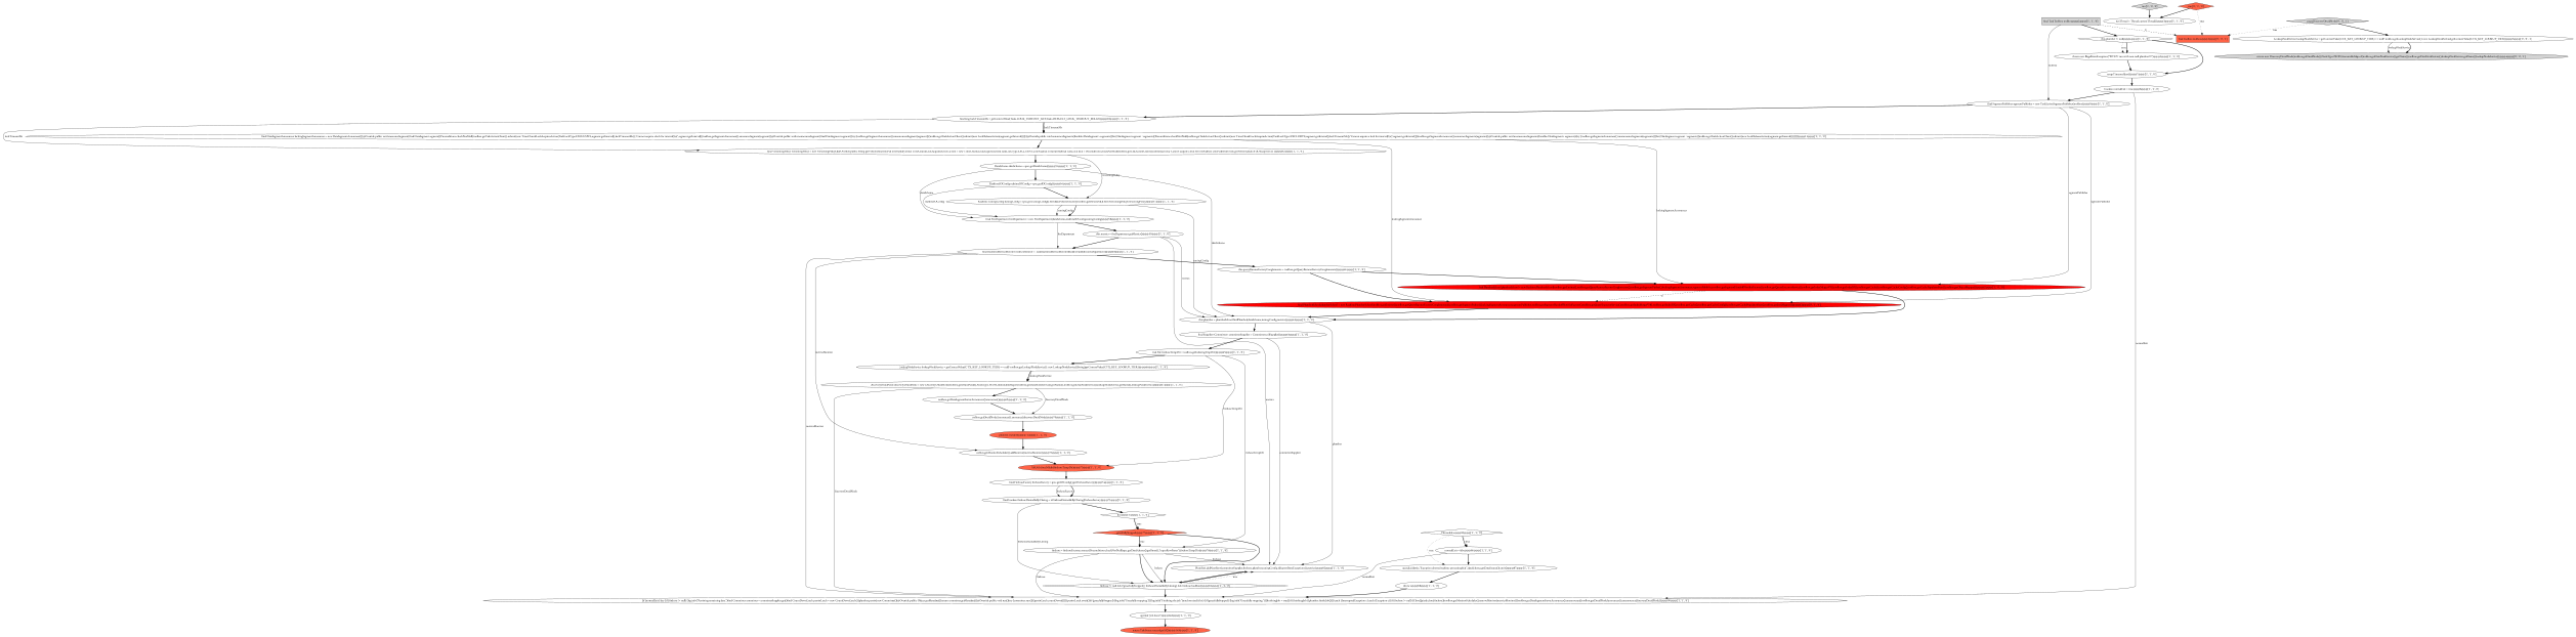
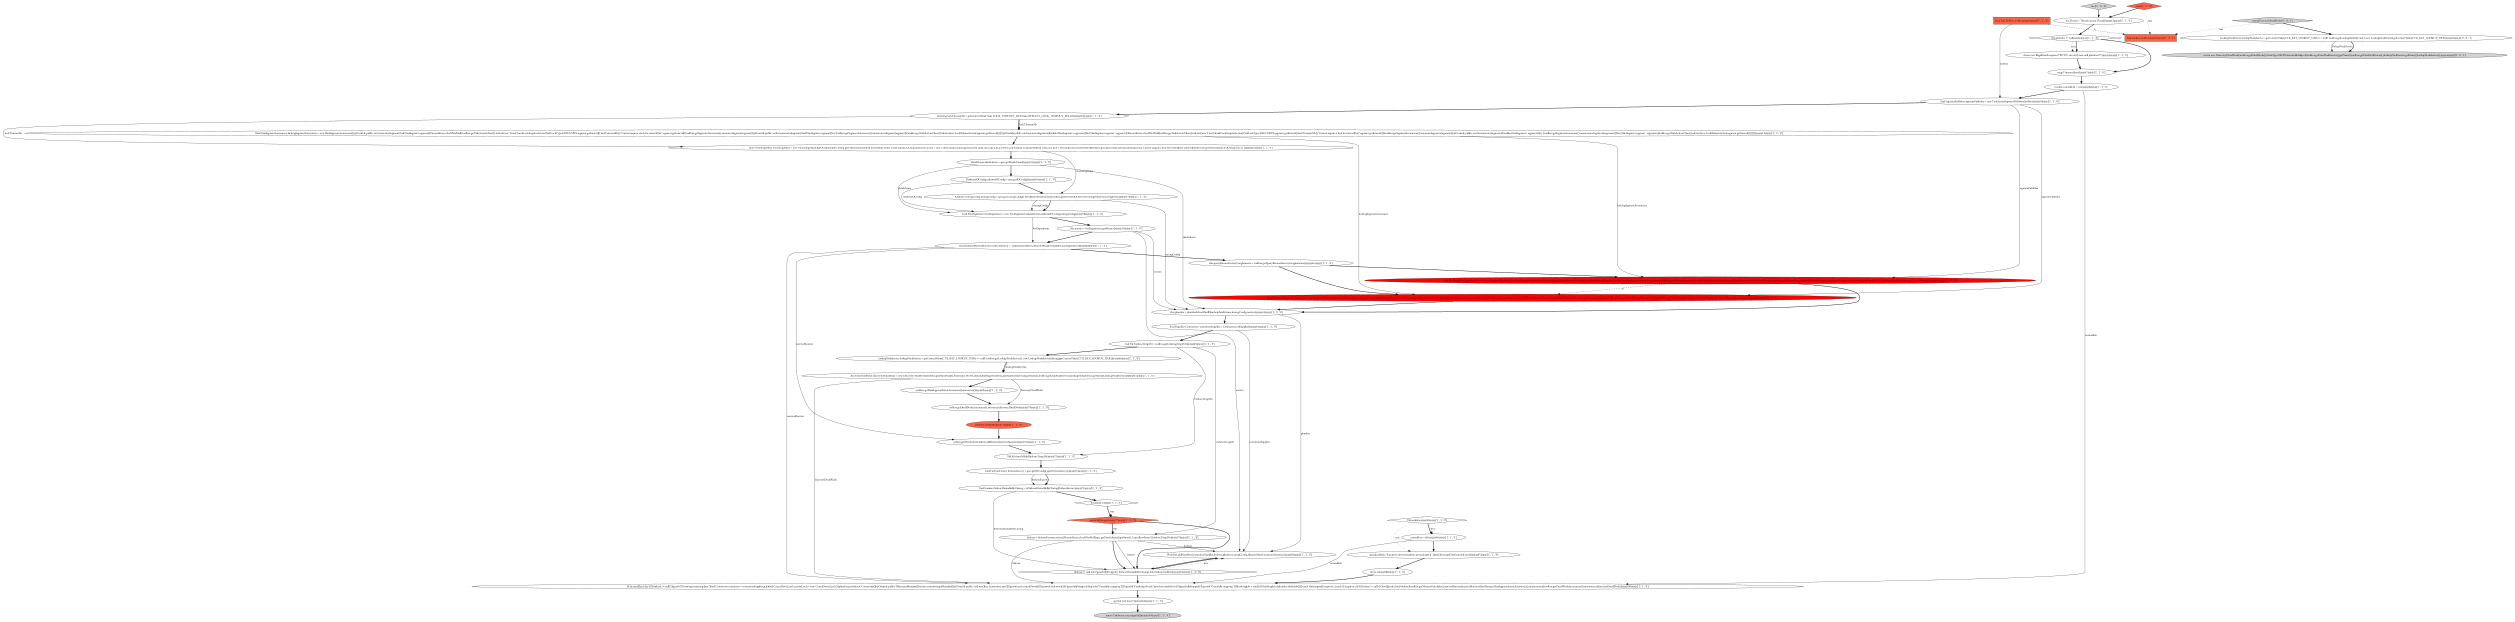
  digraph {
    fontname="EB Garamond"
    node [fillcolor=white fontname="EB Garamond" shape=ellipse style=filled]
    edge [fontname="EB Garamond" style=bold]
    n1 [label="Plumbers.addNextRow(committerSupplier,firehose,plumber,tuningConfig.isReportParseExceptions(),metrics)@@@82@@@['1', '1', '0']"]
    n2 [label="firehose != null && (!gracefullyStopped || firehoseDrainableByClosing) && firehose.hasMore()@@@81@@@['1', '1', '0']" shape=diamond]
    n3 [label="{if (normalExit) {try {if (firehose != null) {log.info(\"Persisting remaining data.\")final Committer committer = committerSupplier.get()final CountDownLatch persistLatch = new CountDownLatch(1)plumber.persist(new Committer(){@Override public Object getMetadata(){return committer.getMetadata()}@Override public void run(){try {committer.run()}{persistLatch.countDown()}}})persistLatch.await()}if (gracefullyStopped) {log.info(\"Gracefully stopping.\")}{log.info(\"Finishing the job.\")synchronized (this) {if (gracefullyStopped) {log.info(\"Gracefully stopping.\")}{finishingJob = true}}if (finishingJob) {plumber.finishJob()}}}catch (InterruptedException e) catch (Exception e) {if (firehose != null) {CloseQuietly.close(firehose)}toolbox.getMonitorScheduler().removeMonitor(metricsMonitor)}}toolbox.getDataSegmentServerAnnouncer().unannounce()toolbox.getDruidNodeAnnouncer().unannounce(discoveryDruidNode)}@@@90@@@['1', '1', '0']"]
    n4 [label="this@@@76@@@['1', '1', '0']" shape=diamond]
    n5 [fillcolor=tomato label="!gracefullyStopped@@@77@@@['1', '1', '0']" shape=diamond]
    n6 [label="firehose = firehoseFactory.connect(Preconditions.checkNotNull(spec.getDataSchema().getParser(),\"inputRowParser\"),firehoseTempDir)@@@78@@@['1', '1', '0']"]
-   n7 [fillcolor=lightgray label="final TaskToolbox toolbox@@@2@@@['1', '1', '0']" shape=box]
+   n7 [fillcolor=tomato label="final TaskToolbox toolbox@@@2@@@['1', '1', '0']" shape=box]
    n8 [label="final SegmentPublisher segmentPublisher = new TaskActionSegmentPublisher(toolbox)@@@9@@@['1', '1', '0']"]
    n9 [fillcolor=tomato label="TaskToolbox toolbox@@@2@@@['0', '0', '1']" shape=box]
    n10 [fillcolor=red label="final PlumberSchool plumberSchool = new RealtimePlumberSchool(toolbox.getEmitter(),toolbox.getQueryRunnerFactoryConglomerate(),toolbox.getSegmentPusher(),lockingSegmentAnnouncer,segmentPublisher,toolbox.getSegmentHandoffNotifierFactory(),toolbox.getQueryExecutorService(),toolbox.getIndexMergerV9(),toolbox.getIndexIO(),toolbox.getCache(),toolbox.getCacheConfig(),toolbox.getCachePopulatorStats(),toolbox.getJsonMapper())@@@62@@@['0', '1', '0']"]
    n11 [label="final long lockTimeoutMs = getContextValue(Tasks.LOCK_TIMEOUT_KEY,Tasks.DEFAULT_LOCK_TIMEOUT_MILLIS)@@@10@@@['1', '1', '0']"]
    n12 [fillcolor=red label="final PlumberSchool plumberSchool = new RealtimePlumberSchool(toolbox.getEmitter(),toolbox.getQueryRunnerFactoryConglomerate(),toolbox.getSegmentPusher(),lockingSegmentAnnouncer,segmentPublisher,toolbox.getSegmentHandoffNotifierFactory(),toolbox.getQueryExecutorService(),toolbox.getIndexMergerV9(),toolbox.getIndexIO(),toolbox.getCache(),toolbox.getCacheConfig(),toolbox.getCachePopulatorStats(),toolbox.getObjectMapper())@@@62@@@['1', '0', '0']"]
    n13 [label="this.plumber = plumberSchool.findPlumber(dataSchema,tuningConfig,metrics)@@@63@@@['1', '1', '0']"]
    n14 [label="final Supplier<Committer> committerSupplier = Committers.nilSupplier()@@@64@@@['1', '1', '0']"]
    n15 [label="final RealtimeMetricsMonitor metricsMonitor = TaskRealtimeMetricsMonitorBuilder.build(this,fireDepartment)@@@60@@@['1', '1', '0']"]
    n16 [label="this.queryRunnerFactoryConglomerate = toolbox.getQueryRunnerFactoryConglomerate()@@@61@@@['1', '1', '0']"]
    n17 [label="toolbox.getMonitorScheduler().addMonitor(metricsMonitor)@@@72@@@['1', '1', '0']"]
-   n18 [fillcolor=tomato label="FileUtils.forceMkdir(firehoseTempDir)@@@73@@@['1', '1', '0']"]
+   n18 [label="FileUtils.forceMkdir(firehoseTempDir)@@@73@@@['1', '1', '0']"]
    n19 [label="log.info(\"Job done!\")@@@148@@@['1', '1', '0']"]
    n20 [fillcolor=lightgray label="createDiscoveryDruidNode['0', '0', '1']" shape=diamond]
    n21 [label="LookupNodeService lookupNodeService = getContextValue(CTX_KEY_LOOKUP_TIER) == null? toolbox.getLookupNodeService(): new LookupNodeService(getContextValue(CTX_KEY_LOOKUP_TIER))@@@3@@@['0', '0', '1']"]
    n22 [fillcolor=lightgray label="return new DiscoveryDruidNode(toolbox.getDruidNode(),NodeType.PEON,ImmutableMap.of(toolbox.getDataNodeService().getName(),toolbox.getDataNodeService(),lookupNodeService.getName(),lookupNodeService))@@@4@@@['0', '0', '1']"]
    n23 [label="final VersioningPolicy versioningPolicy = new VersioningPolicy(){@Override public String getVersion(final Interval interval){try {final TimeChunkLockAcquireAction action = new TimeChunkLockAcquireAction(TaskLockType.EXCLUSIVE,interval,lockTimeoutMs)final TaskLock lock = Preconditions.checkNotNull(toolbox.getTaskActionClient().submit(action),\"Cannot acquire a lock for interval(%s(\",interval)return lock.getVersion()}catch (IOException e) }}@@@42@@@['1', '1', '0']"]
    n24 [label="final DataSegmentAnnouncer lockingSegmentAnnouncer = new DataSegmentAnnouncer(){@Override public void announceSegment(final DataSegment segment){Preconditions.checkNotNull(toolbox.getTaskActionClient().submit(new TimeChunkLockAcquireAction(TaskLockType.EXCLUSIVE,segment.getInterval(),lockTimeoutMs)),\"Cannot acquire a lock for interval(%s(\",segment.getInterval())toolbox.getSegmentAnnouncer().announceSegment(segment)}@Override public void unannounceSegment(final DataSegment segment){try {toolbox.getSegmentAnnouncer().unannounceSegment(segment)}{toolbox.getTaskActionClient().submit(new LockReleaseAction(segment.getInterval()))}}@Override public void announceSegments(Iterable<DataSegment> segments){for (DataSegment segment : segments){Preconditions.checkNotNull(toolbox.getTaskActionClient().submit(new TimeChunkLockAcquireAction(TaskLockType.EXCLUSIVE,segment.getInterval(),lockTimeoutMs)),\"Cannot acquire a lock for interval(%s(\",segment.getInterval())}toolbox.getSegmentAnnouncer().announceSegments(segments)}@Override public void unannounceSegments(Iterable<DataSegment> segments){try {toolbox.getSegmentAnnouncer().unannounceSegments(segments)}{for (DataSegment segment : segments){toolbox.getTaskActionClient().submit(new LockReleaseAction(segment.getInterval()))}}}}@@@11@@@['1', '1', '0']"]
    n25 [label="RealtimeTuningConfig tuningConfig = spec.getTuningConfig().withBasePersistDirectory(toolbox.getPersistDir()).withVersioningPolicy(versioningPolicy)@@@57@@@['1', '1', '0']"]
    n26 [label="DataSchema dataSchema = spec.getDataSchema()@@@55@@@['1', '1', '0']"]
    n27 [label="final FireDepartment fireDepartment = new FireDepartment(dataSchema,realtimeIOConfig,tuningConfig)@@@58@@@['1', '1', '0']"]
    n28 [label="RealtimeIOConfig realtimeIOConfig = spec.getIOConfig()@@@56@@@['1', '1', '0']"]
    n29 [label="final boolean firehoseDrainableByClosing = isFirehoseDrainableByClosing(firehoseFactory)@@@75@@@['1', '1', '0']"]
    n30 [label="normalExit = false@@@86@@@['1', '1', '0']"]
    n31 [label="log.makeAlert(e,\"Exception aborted realtime processing(%s(\",dataSchema.getDataSource()).emit()@@@87@@@['1', '1', '0']"]
    n32 [label="throw e@@@88@@@['1', '1', '0']"]
    n33 [label="final File firehoseTempDir = toolbox.getIndexingTmpDir()@@@65@@@['1', '1', '0']"]
    n34 [label="LookupNodeService lookupNodeService = getContextValue(CTX_KEY_LOOKUP_TIER) == null? toolbox.getLookupNodeService(): new LookupNodeService((String)getContextValue(CTX_KEY_LOOKUP_TIER))@@@66@@@['1', '1', '0']"]
    n35 [label="DiscoveryDruidNode discoveryDruidNode = new DiscoveryDruidNode(toolbox.getDruidNode(),NodeType.PEON,ImmutableMap.of(toolbox.getDataNodeService().getName(),toolbox.getDataNodeService(),lookupNodeService.getName(),lookupNodeService))@@@67@@@['1', '1', '0']"]
    n36 [label="final FirehoseFactory firehoseFactory = spec.getIOConfig().getFirehoseFactory()@@@74@@@['1', '1', '0']"]
    n37 [fillcolor=tomato label="plumber.startJob()@@@71@@@['1', '1', '0']"]
    n38 [label="this.metrics = fireDepartment.getMetrics()@@@59@@@['1', '1', '0']"]
    n39 [label="Throwable e@@@85@@@['1', '1', '0']" shape=diamond]
    n40 [label="toolbox.getDataSegmentServerAnnouncer().announce()@@@69@@@['1', '1', '0']"]
    n41 [label="toolbox.getDruidNodeAnnouncer().announce(discoveryDruidNode)@@@70@@@['1', '1', '0']"]
    n42 [label="setupTimeoutAlert()@@@7@@@['1', '1', '0']"]
    n43 [label="boolean normalExit = true@@@8@@@['1', '1', '0']"]
-   n44 [fillcolor=tomato label="return TaskStatus.success(getId())@@@149@@@['1', '1', '0']"]
+   n44 [fillcolor=lightgray label="return TaskStatus.success(getId())@@@149@@@['1', '1', '0']"]
    n45 [label="runThread = Thread.currentThread()@@@3@@@['1', '1', '0']"]
    n46 [label="this.plumber != null@@@4@@@['1', '1', '0']" shape=diamond]
    n47 [label="throw new IllegalStateException(\"WTF?!? run with non-null plumber??!\")@@@5@@@['1', '1', '0']"]
    n48 [fillcolor=lightgray label="run['1', '0', '0']" shape=diamond]
    n49 [fillcolor=tomato label="run['0', '1', '0']" shape=diamond]
    n1 -> n2
    n2 -> n1
    n2 -> n1 [label=true style=dotted]
    n2 -> n3
    n3 -> n19
    n4 -> n5
    n4 -> n5 [label=true style=dotted]
    n5 -> n2
    n5 -> n6
    n5 -> n6 [label=true style=dotted]
    n6 -> n1 [label=firehose style=solid]
    n6 -> n2
    n6 -> n2 [label=firehose style=solid]
    n6 -> n3 [label=firehose style=solid]
    n7 -> n8 [label=toolbox style=solid]
    n7 -> n9 [label=0 style=dashed]
    n8 -> n10 [label=segmentPublisher style=solid]
    n8 -> n11
    n8 -> n12 [label=segmentPublisher style=solid]
    n10 -> n13
    n11 -> n23 [label=lockTimeoutMs style=solid]
    n11 -> n24
    n11 -> n24 [label=lockTimeoutMs style=solid]
    n12 -> n10 [label=0 style=dashed]
    n12 -> n13
    n13 -> n1 [label=plumber style=solid]
    n13 -> n14
    n14 -> n1 [label=committerSupplier style=solid]
    n14 -> n33
    n15 -> n3 [label=metricsMonitor style=solid]
    n15 -> n16
    n15 -> n17 [label=metricsMonitor style=solid]
    n16 -> n10
    n16 -> n12
    n17 -> n18
    n18 -> n36
    n19 -> n44
    n20 -> n9 [label=true style=dotted]
    n20 -> n21
    n21 -> n22 [label=lookupNodeService style=solid]
    n21 -> n22
    n23 -> n25 [label=versioningPolicy style=solid]
    n23 -> n26
    n24 -> n10 [label=lockingSegmentAnnouncer style=solid]
    n24 -> n12 [label=lockingSegmentAnnouncer style=solid]
    n24 -> n23
    n25 -> n13 [label=tuningConfig style=solid]
    n25 -> n27 [label=tuningConfig style=solid]
    n25 -> n27
    n26 -> n13 [label=dataSchema style=solid]
    n26 -> n27 [label=dataSchema style=solid]
    n26 -> n28
    n27 -> n15 [label=fireDepartment style=solid]
    n27 -> n38
    n28 -> n25
    n28 -> n27 [label=realtimeIOConfig style=solid]
    n29 -> n2 [label=firehoseDrainableByClosing style=solid]
    n29 -> n4
    n30 -> n3 [label=normalExit style=solid]
    n30 -> n31
    n31 -> n32
    n32 -> n3
    n33 -> n6 [label=firehoseTempDir style=solid]
    n33 -> n18 [label=firehoseTempDir style=solid]
    n33 -> n34
    n34 -> n35 [label=lookupNodeService style=solid]
    n34 -> n35
    n35 -> n3 [label=discoveryDruidNode style=solid]
    n35 -> n40
    n35 -> n41 [label=discoveryDruidNode style=solid]
    n36 -> n29 [label=firehoseFactory style=solid]
    n36 -> n29
    n37 -> n17
    n38 -> n1 [label=metrics style=solid]
    n38 -> n13 [label=metrics style=solid]
    n38 -> n15
    n39 -> n30 [label=true style=dotted]
    n39 -> n30
    n39 -> n31 [label=true style=dotted]
    n40 -> n41
    n41 -> n37
    n42 -> n43
    n43 -> n3 [label=normalExit style=solid]
    n43 -> n8
-   n7 -> n46
+   n45 -> n46
    n46 -> n42
    n46 -> n47
    n46 -> n47 [label=true style=dotted]
    n47 -> n42
    n48 -> n45
    n49 -> n9 [label=true style=dotted]
    n49 -> n45
  }
